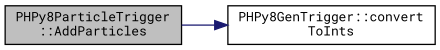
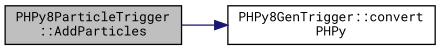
  digraph {
    rankdir=LR
    fontname="Roboto Mono"
    node [color=black fontname="Roboto Mono" fontsize=10 shape=record]
    n1 [fillcolor=grey75 fontcolor=black height=0.2 label="PHPy8ParticleTrigger\l::AddParticles" style=filled width=0.4]
-   n2 [height=0.2 label="PHPy8GenTrigger::convert\lToInts" width=0.4]
+   n2 [height=0.2 label="PHPy8GenTrigger::convert\lPHPy" width=0.4]
    n1 -> n2 [color=midnightblue fontname="Roboto Mono" fontsize=10 labelfontname=FreeSans labelfontsize=10 style=solid]
  }
